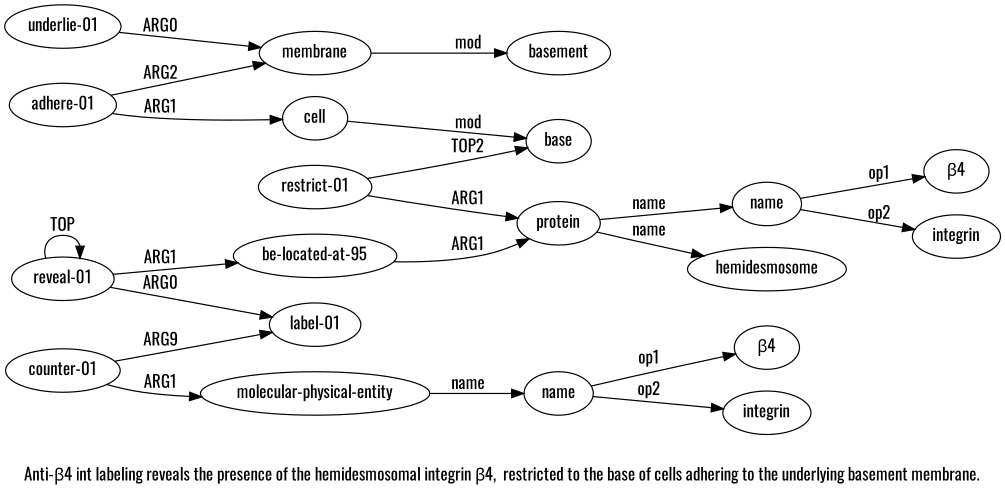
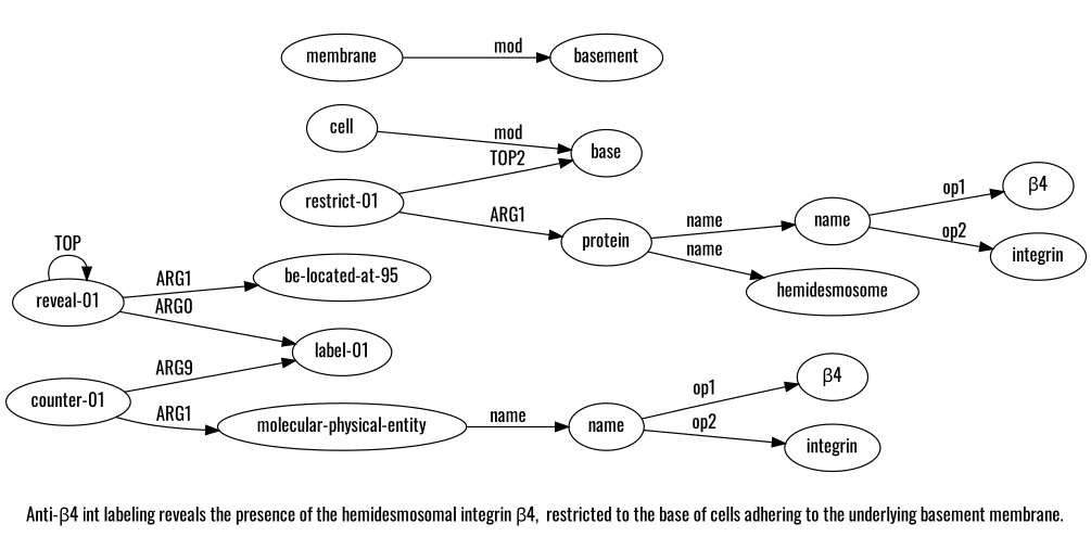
  digraph {
    fontname=Oswald
    label="Anti-β4 int labeling reveals the presence of the hemidesmosomal integrin β4,  restricted to the base of cells adhering to the underlying basement membrane."
    rankdir=LR
    node [color=black fontname=Oswald gold_ind=-1 gold_label="β4" test_ind=-1 test_label="β4"]
    edge [color=black fontname=Oswald gold_label=ARG1 test_label=ARG1]
-   n1 [gold_ind=15 gold_label="underlie-01" label="underlie-01" test_ind=15 test_label="underlie-01"]
    n2 [gold_ind=13 gold_label=membrane label=membrane test_ind=13 test_label=membrane]
    n3 [gold_ind=14 gold_label=basement label=basement test_ind=14 test_label=basement]
    n4 [label="β4"]
    n5 [gold_ind=11 gold_label=cell label=cell test_ind=11 test_label=cell]
    n6 [gold_ind=10 gold_label=base label=base test_ind=10 test_label=base]
-   n7 [gold_ind=12 gold_label="adhere-01" label="adhere-01" test_ind=12 test_label="adhere-01"]
    n8 [label="β4"]
    n9 [gold_label=integrin label=integrin test_label=integrin]
    n10 [gold_label=integrin label=integrin test_label=integrin]
    n11 [gold_ind=1 gold_label="label-01" label="label-01" test_ind=1 test_label="label-01"]
    n12 [gold_ind=0 gold_label="reveal-01" label="reveal-01" test_ind=0 test_label="reveal-01"]
    n13 [gold_ind=5 gold_label="be-located-at-91" label="be-located-at-95" test_ind=5 test_label="be-located-at-91"]
    n14 [gold_ind=6 gold_label=protein label=protein test_ind=6 test_label=protein]
    n15 [gold_ind=7 gold_label=name label=name test_ind=7 test_label=name]
    n16 [gold_ind=8 gold_label=hemidesmosome label=hemidesmosome test_ind=8 test_label=hemidesmosome]
    n17 [gold_ind=3 gold_label="molecular-physical-entity" label="molecular-physical-entity" test_ind=3 test_label="molecular-physical-entity"]
    n18 [gold_ind=4 gold_label=name label=name test_ind=4 test_label=name]
    n19 [gold_ind=2 gold_label="counter-01" label="counter-01" test_ind=2 test_label="counter-01"]
    n20 [gold_ind=9 gold_label="restrict-01" label="restrict-01" test_ind=9 test_label="restrict-01"]
-   n1 -> n2 [gold_label=ARG0 label=ARG0 test_label=ARG0]
    n2 -> n3 [gold_label=mod label=mod test_label=mod]
    n5 -> n6 [gold_label=part label=mod test_label=part]
-   n7 -> n2 [gold_label=ARG2 label=ARG2 test_label=ARG2]
-   n7 -> n5 [label=ARG1]
    n12 -> n11 [gold_label=ARG0 label=ARG0 test_label=ARG0]
    n12 -> n12 [gold_label=TOP label=TOP test_label=TOP]
    n12 -> n13 [label=ARG1]
-   n13 -> n14 [label=ARG1]
    n14 -> n15 [gold_label=name label=name test_label=name]
    n14 -> n16 [gold_label=mod label=name test_label=mod]
    n15 -> n4 [gold_label=op1 label=op1 test_label=op1]
    n15 -> n9 [gold_label=op2 label=op2 test_label=op2]
    n17 -> n18 [gold_label=name label=name test_label=name]
    n18 -> n8 [gold_label=op1 label=op1 test_label=op1]
    n18 -> n10 [gold_label=op2 label=op2 test_label=op2]
    n19 -> n11 [gold_label=ARG0 label=ARG9 test_label=ARG0]
    n19 -> n17 [label=ARG1]
    n20 -> n6 [gold_label=ARG2 label=TOP2 test_label=ARG2]
    n20 -> n14 [label=ARG1]
  }
